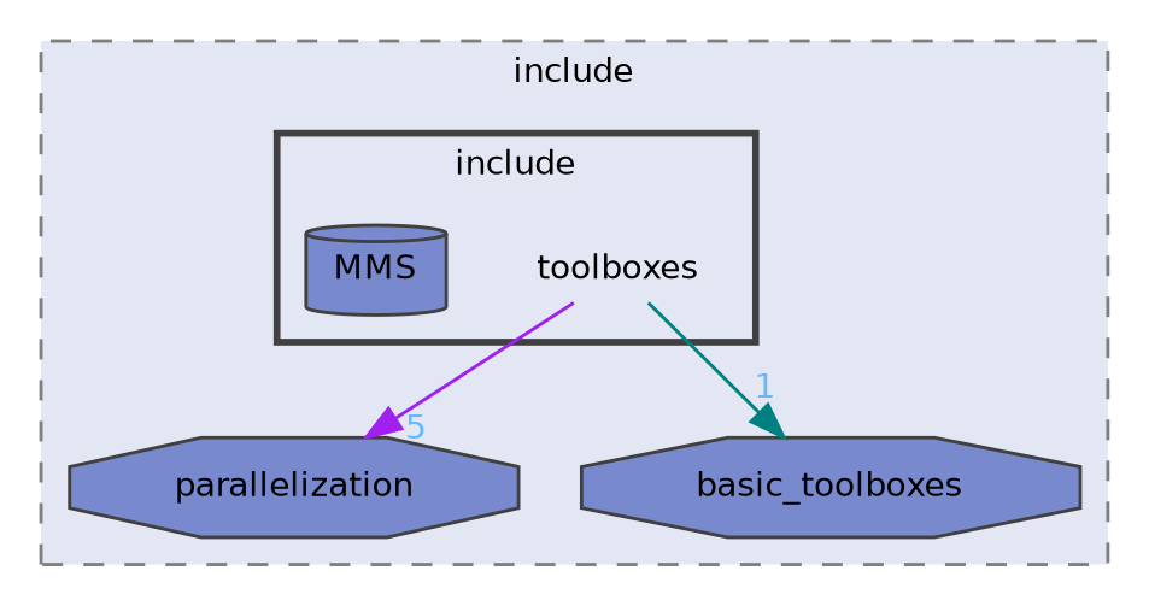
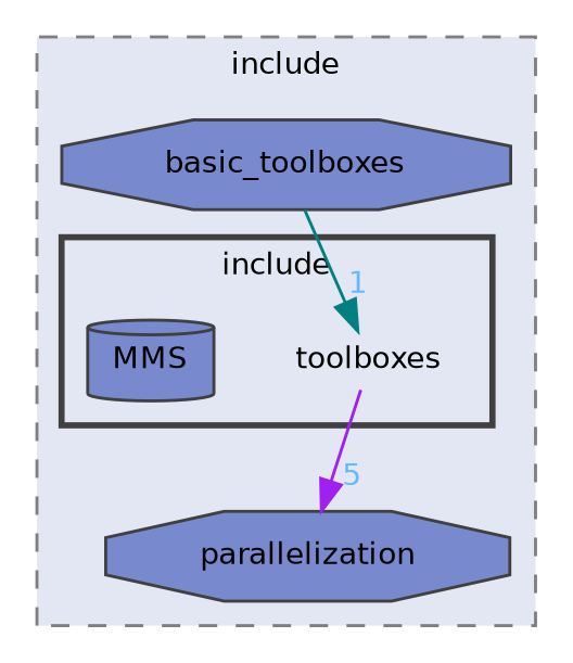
  digraph {
    compound=true
    node [fontname=Helvetica fontsize=10 shape=octagon color=grey25 fillcolor="#788acd" style=filled]
    edge [fontcolor=steelblue1 fontname=Helvetica fontsize=10 labeldistance=1.5 labelfontname=Helvetica labelfontsize=10]
    n1 [height=0.2 label=toolboxes shape=plaintext width=0.4 color="" fillcolor="" style=""]
    n2 [height=0.2 label=MMS shape=cylinder width=0.4]
    n3 [height=0.2 label=parallelization width=0.4]
    n4 [height=0.2 label=basic_toolboxes width=0.4]
    subgraph cluster_1 {
      bgcolor="#e3e7f4"
      fontname=Helvetica
      fontsize=10
      label=include
      pencolor=grey50
      style="filled,dashed"
      n3
      n4
      subgraph cluster_2 {
        bgcolor="#e3e7f4"
        fontname=Helvetica
        fontsize=10
        label=include
        pencolor=grey25
        style="filled,bold"
        n1
        n2
      }
    }
    n1 -> n3 [color=purple headlabel=5]
-   n1 -> n4 [color=teal headlabel=1]
+   n4 -> n1 [color=teal headlabel=1]
  }
